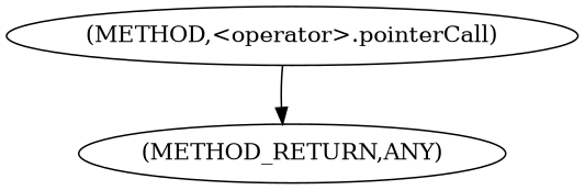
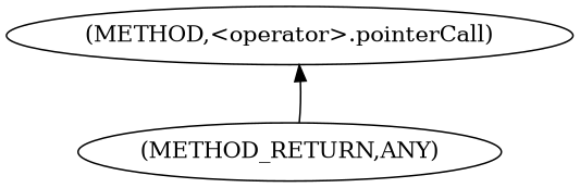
  digraph {
    n1 [label=<(METHOD,&lt;operator&gt;.pointerCall)>]
    n2 [label=<(METHOD_RETURN,ANY)>]
-   n1 -> n2
+   n2 -> n1
  }
